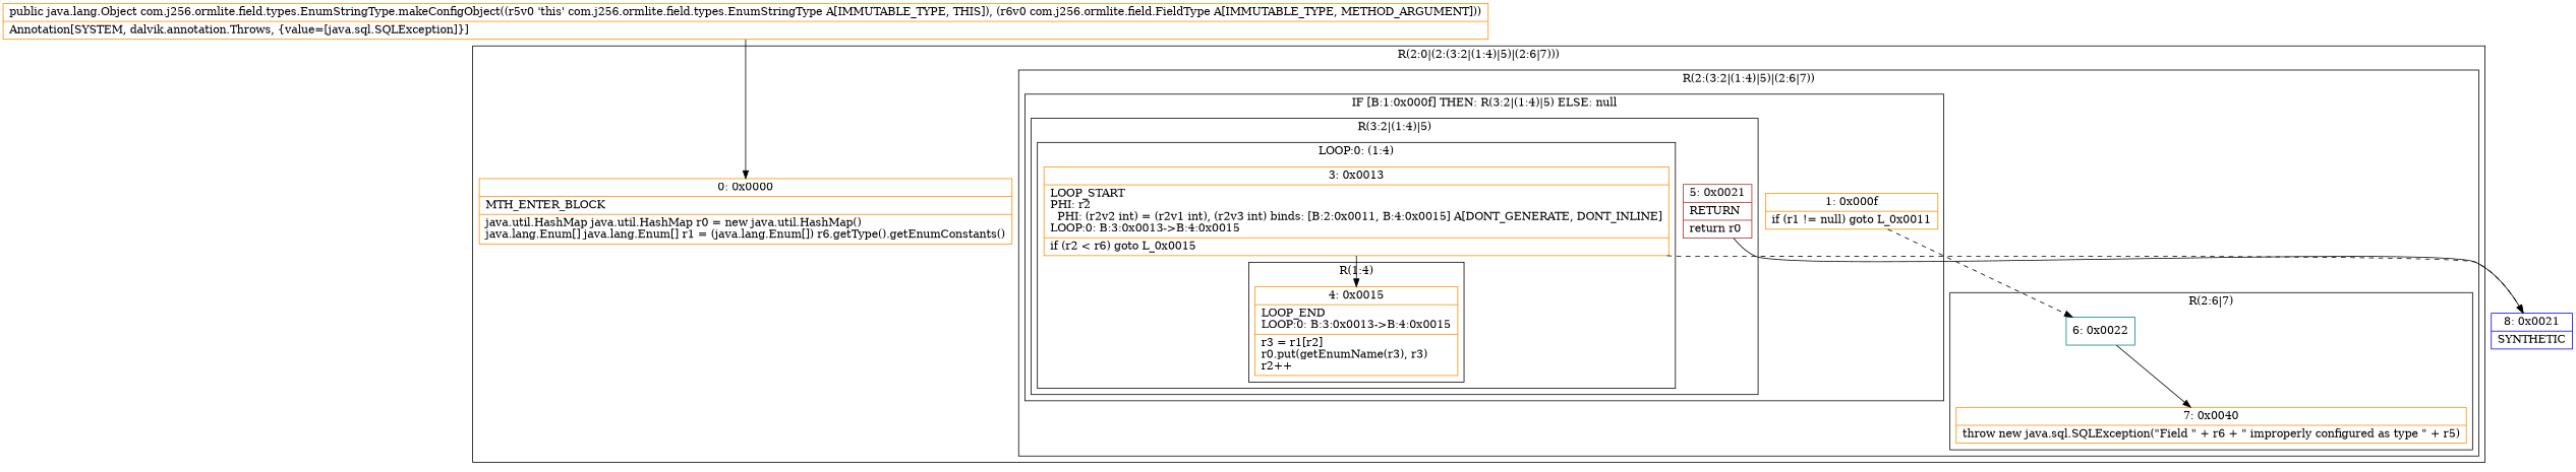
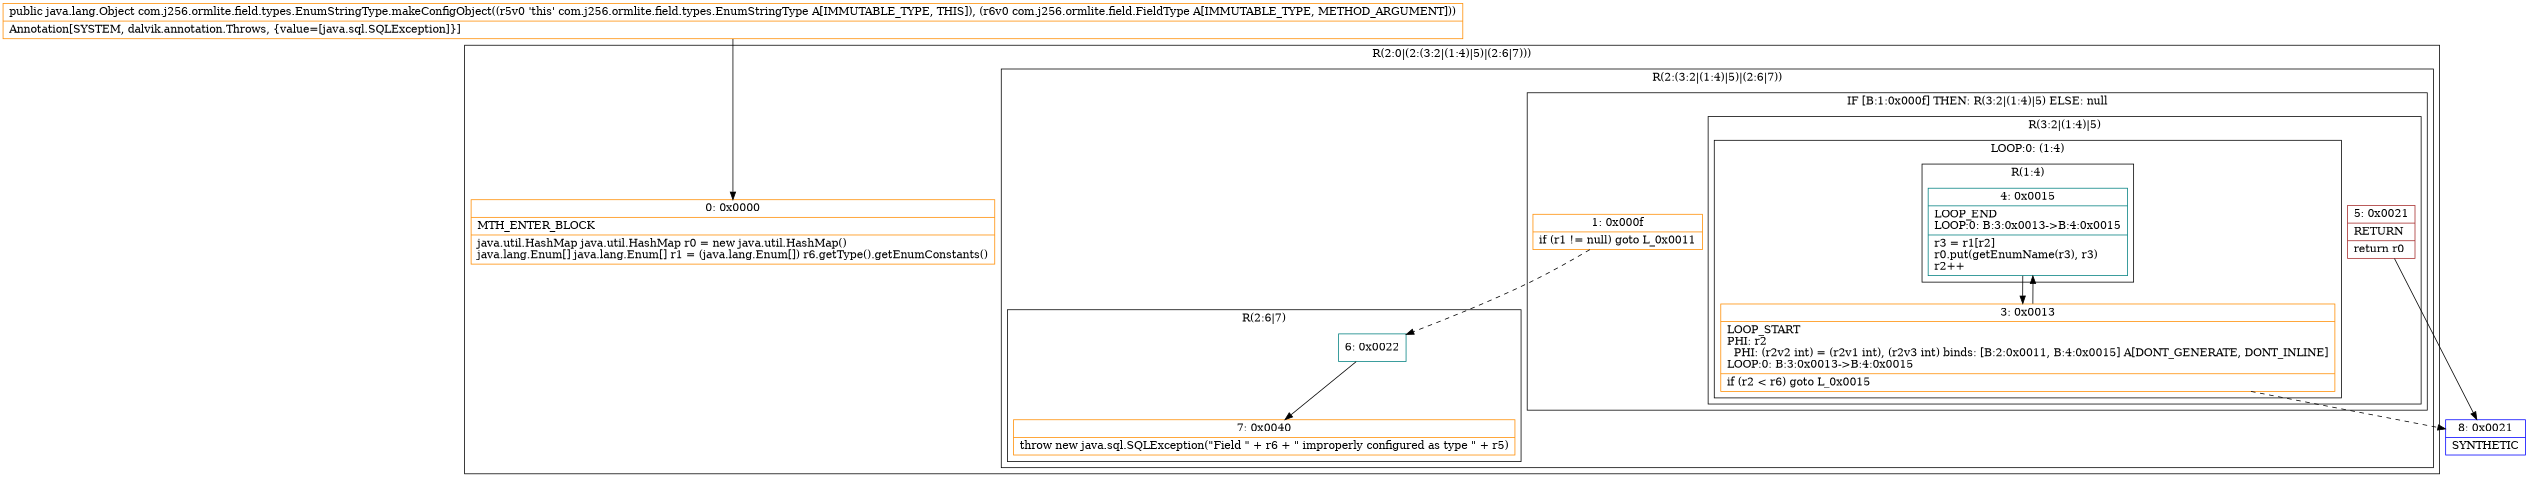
  digraph {
    node [color=darkorange shape=record]
-   n1 [label="{4\:\ 0x0015|LOOP_END\lLOOP:0: B:3:0x0013\-\>B:4:0x0015\l|r3 = r1[r2]\lr0.put(getEnumName(r3), r3)\lr2++\l}"]
+   n1 [color=teal label="{4\:\ 0x0015|LOOP_END\lLOOP:0: B:3:0x0013\-\>B:4:0x0015\l|r3 = r1[r2]\lr0.put(getEnumName(r3), r3)\lr2++\l}"]
    n2 [label="{3\:\ 0x0013|LOOP_START\lPHI: r2 \l  PHI: (r2v2 int) = (r2v1 int), (r2v3 int) binds: [B:2:0x0011, B:4:0x0015] A[DONT_GENERATE, DONT_INLINE]\lLOOP:0: B:3:0x0013\-\>B:4:0x0015\l|if (r2 \< r6) goto L_0x0015\l}"]
    n3 [color=brown label="{5\:\ 0x0021|RETURN\l|return r0\l}"]
    n4 [label="{1\:\ 0x000f|if (r1 != null) goto L_0x0011\l}"]
    n5 [color=teal label="{6\:\ 0x0022}"]
    n6 [label="{7\:\ 0x0040|throw new java.sql.SQLException(\"Field \" + r6 + \" improperly configured as type \" + r5)\l}"]
    n7 [label="{0\:\ 0x0000|MTH_ENTER_BLOCK\l|java.util.HashMap java.util.HashMap r0 = new java.util.HashMap()\ljava.lang.Enum[] java.lang.Enum[] r1 = (java.lang.Enum[]) r6.getType().getEnumConstants()\l}"]
    n8 [color=blue label="{8\:\ 0x0021|SYNTHETIC\l}"]
    n9 [label="{public java.lang.Object com.j256.ormlite.field.types.EnumStringType.makeConfigObject((r5v0 'this' com.j256.ormlite.field.types.EnumStringType A[IMMUTABLE_TYPE, THIS]), (r6v0 com.j256.ormlite.field.FieldType A[IMMUTABLE_TYPE, METHOD_ARGUMENT]))  | Annotation[SYSTEM, dalvik.annotation.Throws, \{value=[java.sql.SQLException]\}]\l}"]
    subgraph cluster_1 {
      label="R(2:0|(2:(3:2|(1:4)|5)|(2:6|7)))"
      n7
      subgraph cluster_2 {
        label="R(2:(3:2|(1:4)|5)|(2:6|7))"
        subgraph cluster_3 {
          label="IF [B:1:0x000f] THEN: R(3:2|(1:4)|5) ELSE: null"
          n4
          subgraph cluster_4 {
            label="R(3:2|(1:4)|5)"
            n3
            subgraph cluster_5 {
              label="LOOP:0: (1:4)"
              n2
              subgraph cluster_6 {
                label="R(1:4)"
                n1
              }
            }
          }
        }
        subgraph cluster_7 {
          label="R(2:6|7)"
          n5
          n6
        }
      }
    }
+   n1 -> n2
    n2 -> n1
    n2 -> n8 [style=dashed]
    n3 -> n8
    n4 -> n5 [style=dashed]
    n5 -> n6
    n9 -> n7
  }
